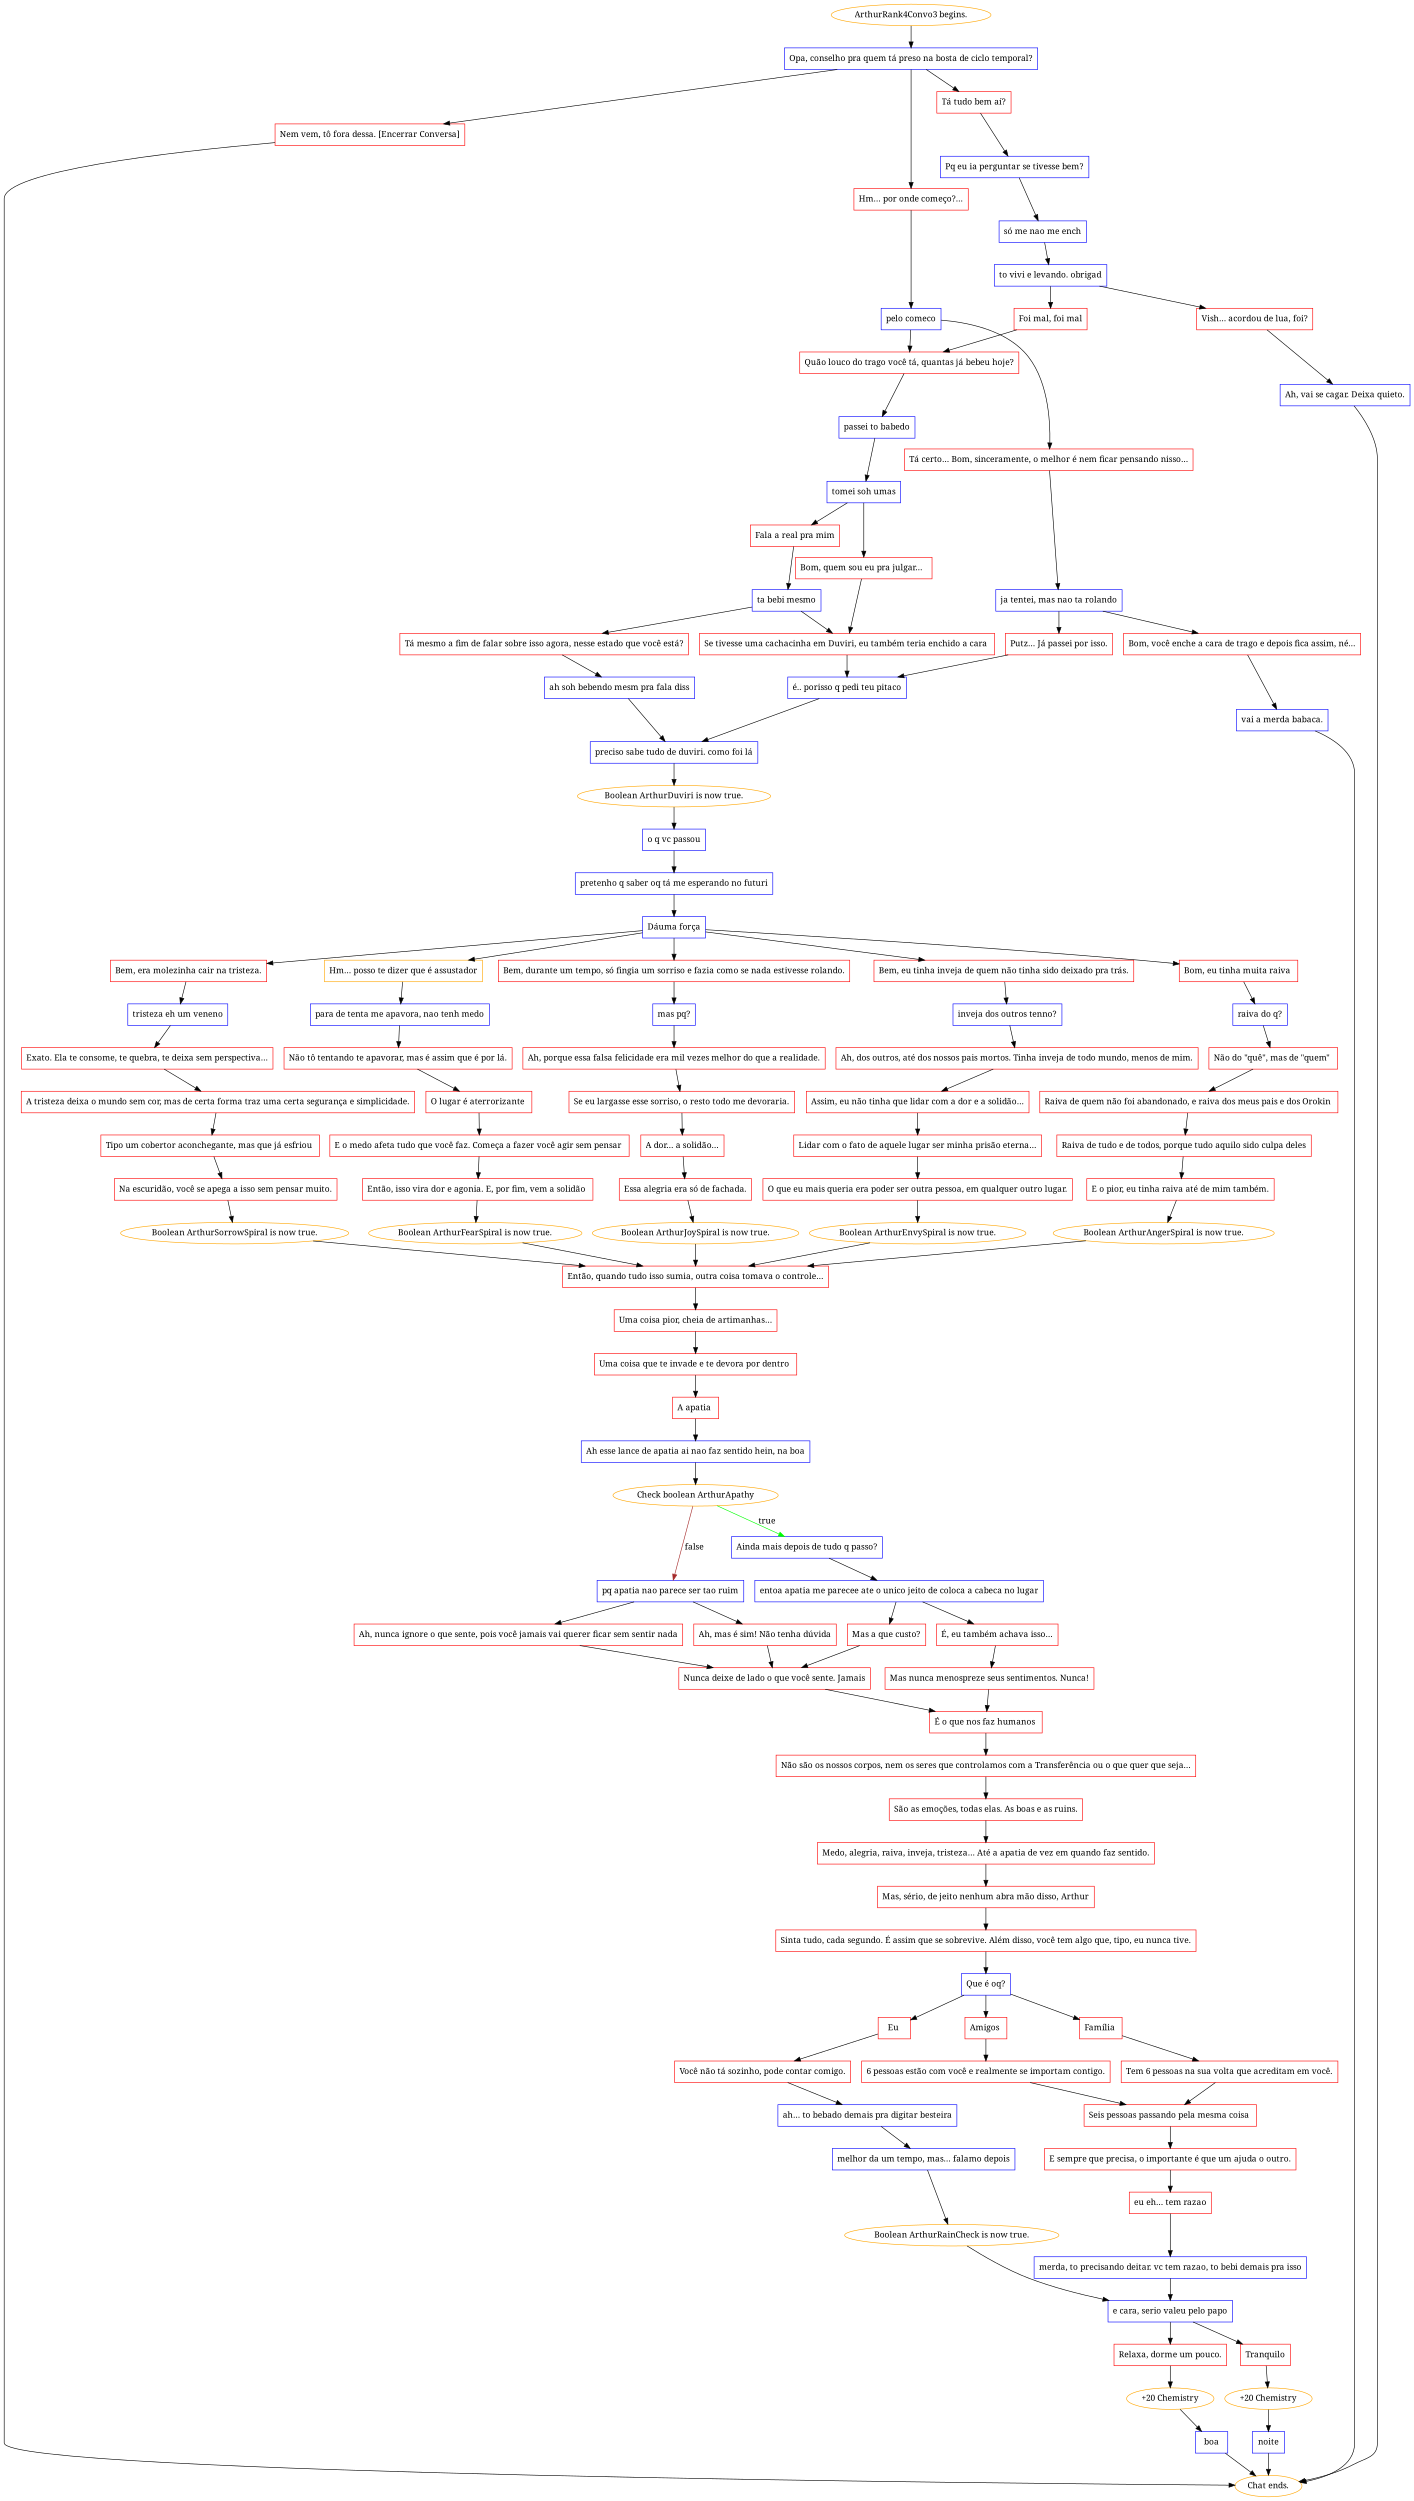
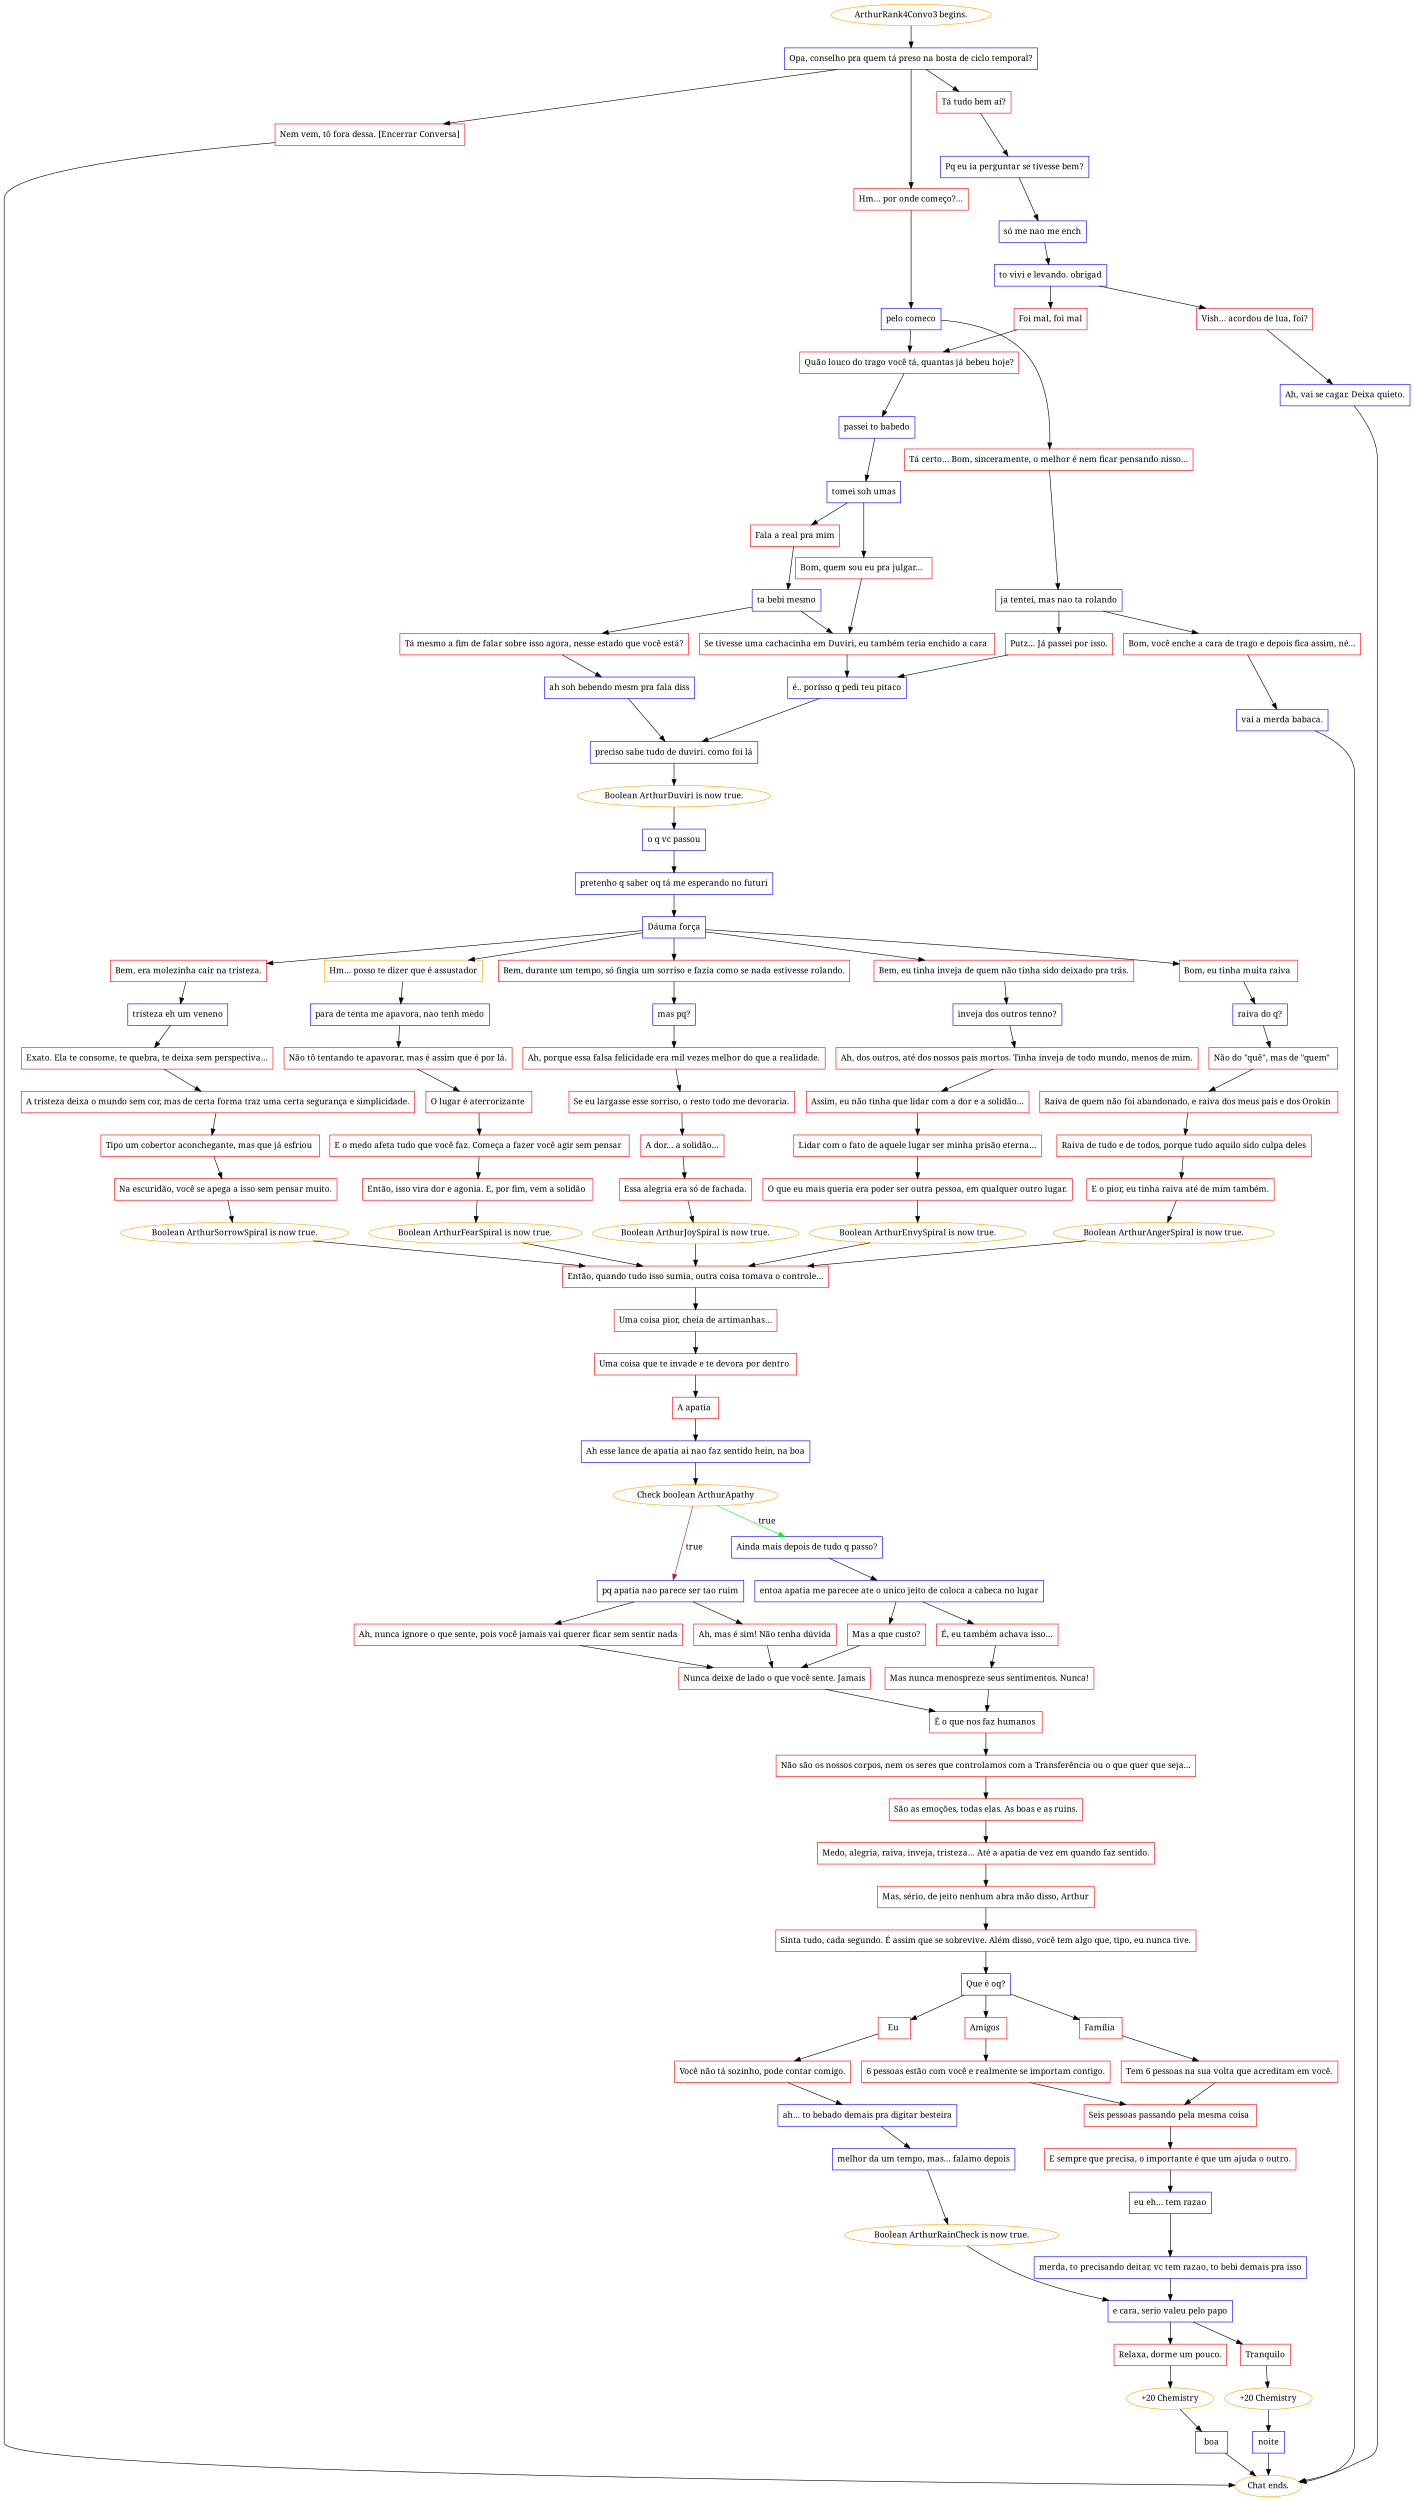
  digraph {
    fontname="Noto Serif"
    node [color=red fontname="Noto Serif" shape=box]
    edge [fontname="Noto Serif"]
    "ArthurRank4Convo3 begins." [color=orange shape=""]
    n2 [color=blue label="Opa, conselho pra quem tá preso na bosta de ciclo temporal?"]
    n3 [label="Tá tudo bem aí?"]
    n4 [label="Hm… por onde começo?…"]
    n5 [label="Nem vem, tô fora dessa. [Encerrar Conversa]"]
    n6 [color=blue label="Pq eu ia perguntar se tivesse bem?"]
    n7 [color=blue label="pelo comeco"]
    "Chat ends." [color=orange shape=""]
    n9 [color=blue label="só me nao me ench"]
    n10 [label="Quão louco do trago você tá, quantas já bebeu hoje?"]
    n11 [label="Tá certo… Bom, sinceramente, o melhor é nem ficar pensando nisso…"]
    n12 [color=blue label="to vivi e levando. obrigad"]
    n13 [color=blue label="passei to babedo"]
    n14 [color=blue label="ja tentei, mas nao ta rolando"]
    n15 [label="Vish… acordou de lua, foi?"]
    n16 [label="Foi mal, foi mal"]
    n17 [color=blue label="tomei soh umas"]
    n18 [label="Putz… Já passei por isso."]
    n19 [label="Bom, você enche a cara de trago e depois fica assim, né…"]
    n20 [color=blue label="Ah, vai se cagar. Deixa quieto."]
    n21 [label="Fala a real pra mim"]
    n22 [label="Bom, quem sou eu pra julgar…  "]
    n23 [color=blue label="é.. porisso q pedi teu pitaco"]
    n24 [color=blue label="vai a merda babaca."]
    n25 [color=blue label="ta bebi mesmo"]
    n26 [label="Se tivesse uma cachacinha em Duviri, eu também teria enchido a cara "]
    n27 [color=blue label="preciso sabe tudo de duviri. como foi lá"]
    n28 [label="Tá mesmo a fim de falar sobre isso agora, nesse estado que você está?"]
    n29 [color=orange label="Boolean ArthurDuviri is now true." shape=""]
    n30 [color=blue label="ah soh bebendo mesm pra fala diss"]
    n31 [color=blue label="o q vc passou"]
    n32 [color=blue label="pretenho q saber oq tá me esperando no futuri"]
    n33 [color=blue label="Dáuma força"]
    n34 [color=orange label="Hm… posso te dizer que é assustador"]
    n35 [label="Bem, durante um tempo, só fingia um sorriso e fazia como se nada estivesse rolando."]
    n36 [label="Bem, eu tinha inveja de quem não tinha sido deixado pra trás."]
    n37 [label="Bom, eu tinha muita raiva "]
    n38 [label="Bem, era molezinha cair na tristeza."]
    n39 [color=blue label="para de tenta me apavora, nao tenh medo"]
    n40 [color=blue label="mas pq?"]
    n41 [color=blue label="inveja dos outros tenno?"]
    n42 [color=blue label="raiva do q?"]
    n43 [color=blue label="tristeza eh um veneno"]
    n44 [label="Não tô tentando te apavorar, mas é assim que é por lá."]
    n45 [label="Ah, porque essa falsa felicidade era mil vezes melhor do que a realidade."]
    n46 [label="Ah, dos outros, até dos nossos pais mortos. Tinha inveja de todo mundo, menos de mim."]
    n47 [label="Não do \"quê\", mas de \"quem\" "]
    n48 [label="Exato. Ela te consome, te quebra, te deixa sem perspectiva…"]
    n49 [label="O lugar é aterrorizante "]
    n50 [label="Se eu largasse esse sorriso, o resto todo me devoraria."]
    n51 [label="Assim, eu não tinha que lidar com a dor e a solidão…"]
    n52 [label="Raiva de quem não foi abandonado, e raiva dos meus pais e dos Orokin "]
    n53 [label="A tristeza deixa o mundo sem cor, mas de certa forma traz uma certa segurança e simplicidade."]
    n54 [label="E o medo afeta tudo que você faz. Começa a fazer você agir sem pensar "]
    n55 [label="A dor… a solidão…"]
    n56 [label="Lidar com o fato de aquele lugar ser minha prisão eterna…"]
    n57 [label="Raiva de tudo e de todos, porque tudo aquilo sido culpa deles"]
    n58 [label="Tipo um cobertor aconchegante, mas que já esfriou "]
    n59 [label="Então, isso vira dor e agonia. E, por fim, vem a solidão "]
    n60 [label="Essa alegria era só de fachada."]
    n61 [label="O que eu mais queria era poder ser outra pessoa, em qualquer outro lugar."]
    n62 [label="E o pior, eu tinha raiva até de mim também."]
    n63 [label="Na escuridão, você se apega a isso sem pensar muito."]
    n64 [color=orange label="Boolean ArthurFearSpiral is now true." shape=""]
    n65 [color=orange label="Boolean ArthurJoySpiral is now true." shape=""]
    n66 [color=orange label="Boolean ArthurEnvySpiral is now true." shape=""]
    n67 [color=orange label="Boolean ArthurAngerSpiral is now true." shape=""]
    n68 [color=orange label="Boolean ArthurSorrowSpiral is now true." shape=""]
    n69 [label="Então, quando tudo isso sumia, outra coisa tomava o controle…"]
    n70 [label="Uma coisa pior, cheia de artimanhas…"]
    n71 [label="Uma coisa que te invade e te devora por dentro "]
    n72 [label="A apatia "]
    n73 [color=blue label="Ah esse lance de apatia ai nao faz sentido hein, na boa"]
    n74 [color=orange label="Check boolean ArthurApathy" shape=""]
    n75 [color=blue label="Ainda mais depois de tudo q passo?"]
    n76 [color=blue label="pq apatia nao parece ser tao ruim"]
    n77 [color=blue label="entoa apatia me parecee ate o unico jeito de coloca a cabeca no lugar"]
    n78 [label="Ah, mas é sim! Não tenha dúvida"]
    n79 [label="Ah, nunca ignore o que sente, pois você jamais vai querer ficar sem sentir nada"]
    n80 [label="É, eu também achava isso…"]
    n81 [label="Mas a que custo?"]
    n82 [label="Nunca deixe de lado o que você sente. Jamais"]
    n83 [label="Mas nunca menospreze seus sentimentos. Nunca!"]
    n84 [label="É o que nos faz humanos "]
    n85 [label="Não são os nossos corpos, nem os seres que controlamos com a Transferência ou o que quer que seja…"]
    n86 [label="São as emoções, todas elas. As boas e as ruins."]
    n87 [label="Medo, alegria, raiva, inveja, tristeza… Até a apatia de vez em quando faz sentido."]
    n88 [label="Mas, sério, de jeito nenhum abra mão disso, Arthur"]
    n89 [label="Sinta tudo, cada segundo. É assim que se sobrevive. Além disso, você tem algo que, tipo, eu nunca tive."]
    n90 [color=blue label="Que é oq?"]
    n91 [label="Amigos "]
    n92 [label="Família "]
    n93 [label="Eu "]
    n94 [label="6 pessoas estão com você e realmente se importam contigo."]
    n95 [label="Tem 6 pessoas na sua volta que acreditam em você."]
    n96 [label="Você não tá sozinho, pode contar comigo."]
    n97 [label="Seis pessoas passando pela mesma coisa "]
    n98 [color=blue label="ah… to bebado demais pra digitar besteira"]
    n99 [label="E sempre que precisa, o importante é que um ajuda o outro."]
    n100 [color=blue label="melhor da um tempo, mas… falamo depois"]
-   n101 [label="eu eh… tem razao"]
+   n101 [color=blue label="eu eh… tem razao"]
    n102 [color=orange label="Boolean ArthurRainCheck is now true." shape=""]
    n103 [color=blue label="merda, to precisando deitar. vc tem razao, to bebi demais pra isso"]
    n104 [color=blue label="e cara, serio valeu pelo papo"]
    n105 [label=Tranquilo]
    n106 [label="Relaxa, dorme um pouco."]
    n107 [color=orange label="+20 Chemistry" shape=""]
    n108 [color=orange label="+20 Chemistry" shape=""]
    n109 [color=blue label=noite]
    n110 [color=blue label=boa]
    "ArthurRank4Convo3 begins." -> n2
    n2 -> n3
    n2 -> n4
    n2 -> n5
    n3 -> n6
    n4 -> n7
    n5 -> "Chat ends."
    n6 -> n9
    n7 -> n10
    n7 -> n11
    n9 -> n12
    n10 -> n13
    n11 -> n14
    n12 -> n15
    n12 -> n16
    n13 -> n17
    n14 -> n18
    n14 -> n19
    n15 -> n20
    n16 -> n10
    n17 -> n21
    n17 -> n22
    n18 -> n23
    n19 -> n24
    n20 -> "Chat ends."
    n21 -> n25
    n22 -> n26
    n23 -> n27
    n24 -> "Chat ends."
    n25 -> n26
    n25 -> n28
    n26 -> n23
    n27 -> n29
    n28 -> n30
    n29 -> n31
    n30 -> n27
    n31 -> n32
    n32 -> n33
    n33 -> n34
    n33 -> n35
    n33 -> n36
    n33 -> n37
    n33 -> n38
    n34 -> n39
    n35 -> n40
    n36 -> n41
    n37 -> n42
    n38 -> n43
    n39 -> n44
    n40 -> n45
    n41 -> n46
    n42 -> n47
    n43 -> n48
    n44 -> n49
    n45 -> n50
    n46 -> n51
    n47 -> n52
    n48 -> n53
    n49 -> n54
    n50 -> n55
    n51 -> n56
    n52 -> n57
    n53 -> n58
    n54 -> n59
    n55 -> n60
    n56 -> n61
    n57 -> n62
    n58 -> n63
    n59 -> n64
    n60 -> n65
    n61 -> n66
    n62 -> n67
    n63 -> n68
    n64 -> n69
    n65 -> n69
    n66 -> n69
    n67 -> n69
    n68 -> n69
    n69 -> n70
    n70 -> n71
    n71 -> n72
    n72 -> n73
    n73 -> n74
    n74 -> n75 [color=green label=true]
-   n74 -> n76 [color=brown label=false]
+   n74 -> n76 [color=brown label=true]
    n75 -> n77
    n76 -> n78
    n76 -> n79
    n77 -> n80
    n77 -> n81
    n78 -> n82
    n79 -> n82
    n80 -> n83
    n81 -> n82
    n82 -> n84
    n83 -> n84
    n84 -> n85
    n85 -> n86
    n86 -> n87
    n87 -> n88
    n88 -> n89
    n89 -> n90
    n90 -> n91
    n90 -> n92
    n90 -> n93
    n91 -> n94
    n92 -> n95
    n93 -> n96
    n94 -> n97
    n95 -> n97
    n96 -> n98
    n97 -> n99
    n98 -> n100
    n99 -> n101
    n100 -> n102
    n101 -> n103
    n102 -> n104
    n103 -> n104
    n104 -> n105
    n104 -> n106
    n105 -> n107
    n106 -> n108
    n107 -> n109
    n108 -> n110
    n109 -> "Chat ends."
    n110 -> "Chat ends."
  }
